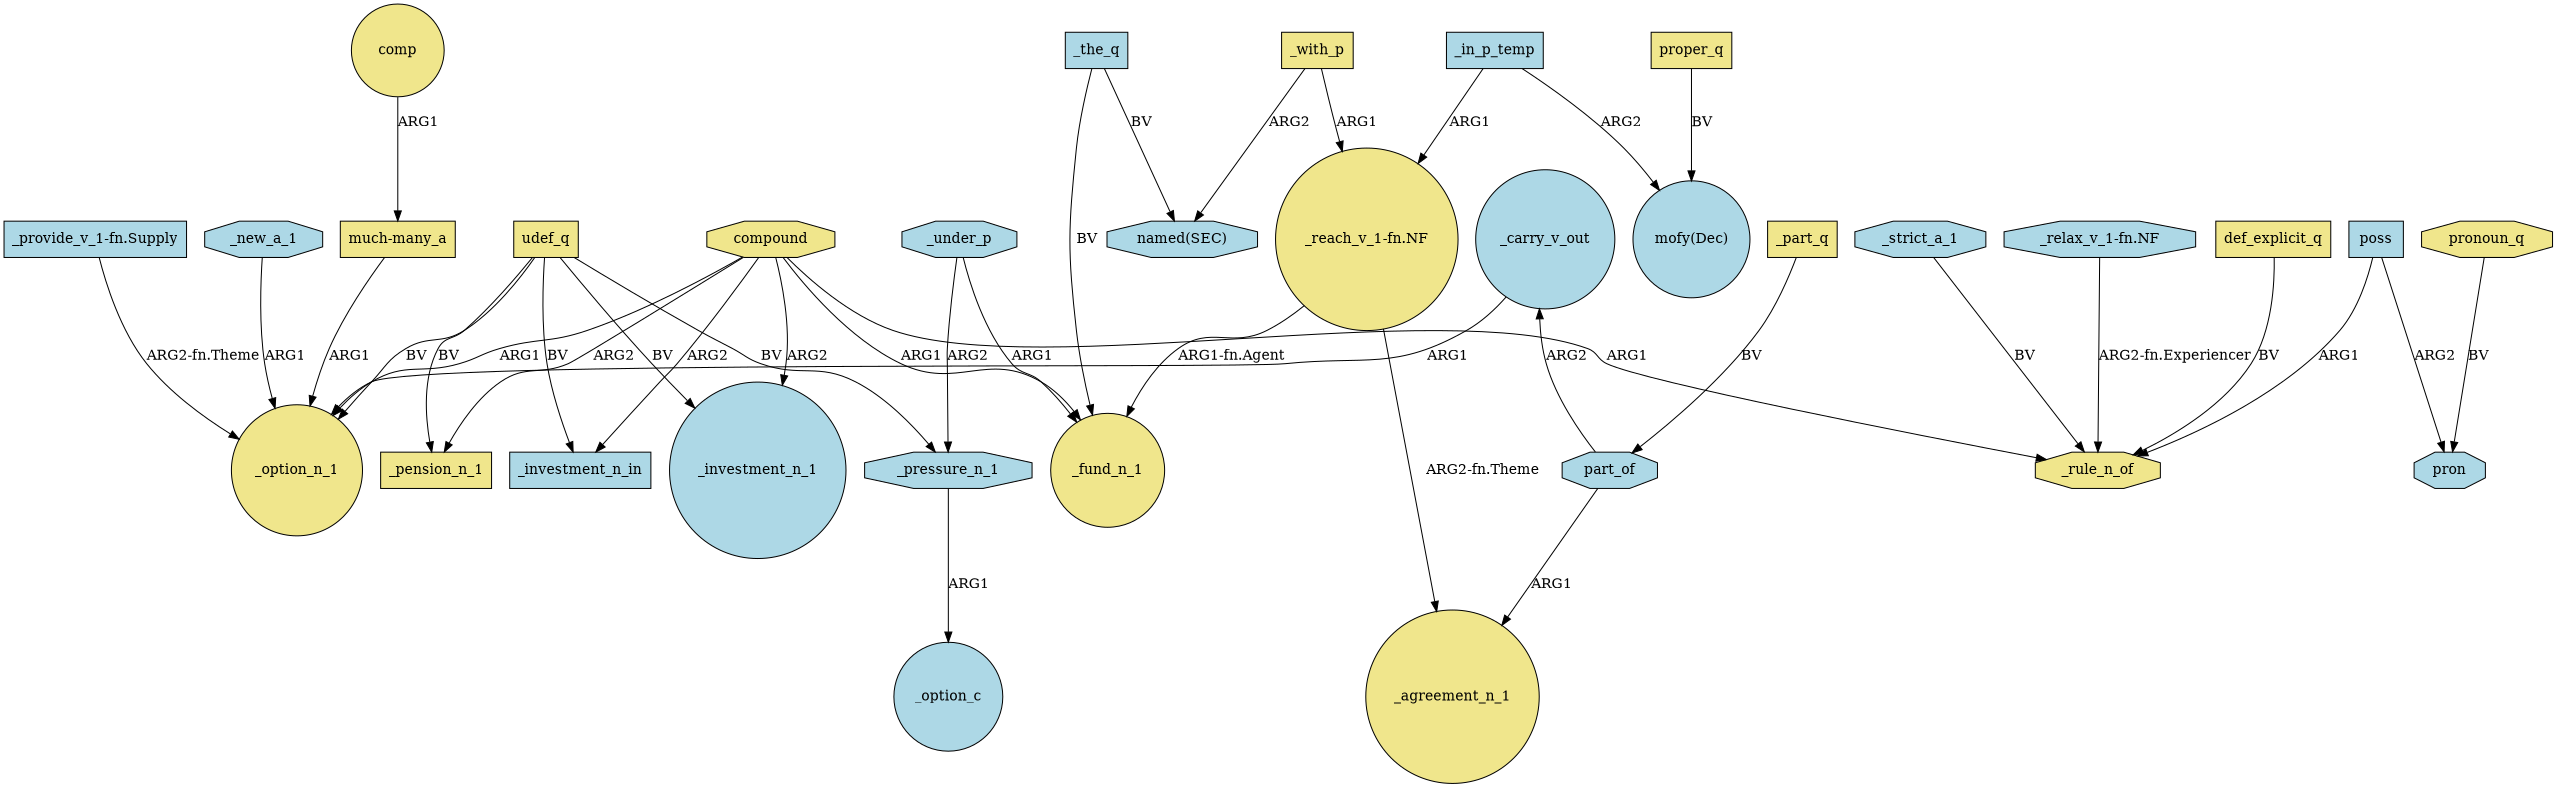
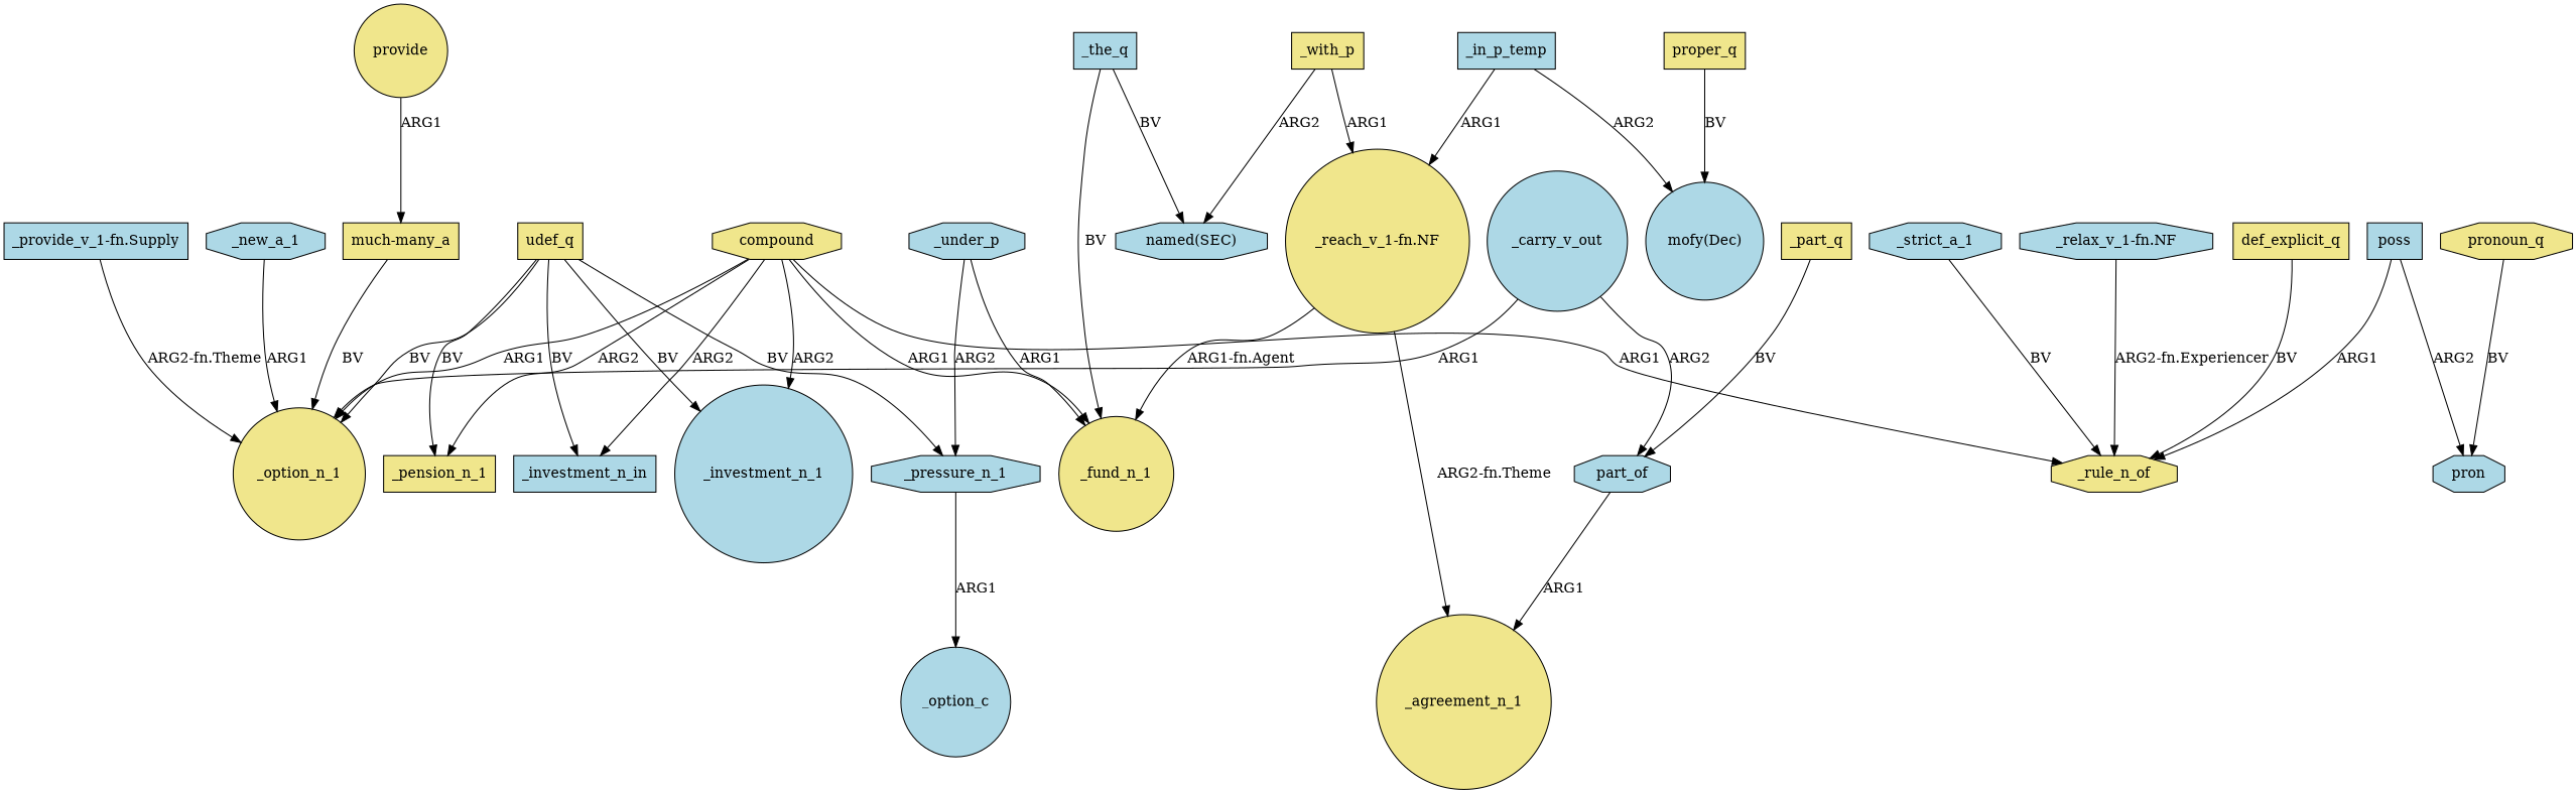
  digraph {
    node [fillcolor=lightblue shape=box style=filled]
    _carry_v_out [shape=circle]
    _option_n_1 [fillcolor=khaki shape=circle]
    part_of [shape=octagon]
    _agreement_n_1 [fillcolor=khaki shape=circle]
    udef_q [fillcolor=khaki]
    _pressure_n_1 [shape=octagon]
    _investment_n_1 [shape=circle]
    _pension_n_1 [fillcolor=khaki]
    n9 [label=_investment_n_in]
    n10 [label=_option_c shape=circle]
    def_explicit_q [fillcolor=khaki]
    _rule_n_of [fillcolor=khaki shape=octagon]
    "_provide_v_1-fn.Supply"
    poss
    pron [shape=octagon]
    _under_p [shape=octagon]
    _fund_n_1 [fillcolor=khaki shape=circle]
    _the_q
    "named(SEC)" [shape=octagon]
    compound [fillcolor=khaki shape=octagon]
    proper_q [fillcolor=khaki]
    "mofy(Dec)" [shape=circle]
    _strict_a_1 [shape=octagon]
    _in_p_temp
    "_reach_v_1-fn.NF" [fillcolor=khaki shape=circle]
    _new_a_1 [shape=octagon]
    _part_q [fillcolor=khaki]
    pronoun_q [fillcolor=khaki shape=octagon]
-   comp [fillcolor=khaki shape=circle]
+   comp [fillcolor=khaki shape=circle label=provide]
    "much-many_a" [fillcolor=khaki]
    "_relax_v_1-fn.NF" [shape=octagon]
    _with_p [fillcolor=khaki]
    _carry_v_out -> _option_n_1 [label=ARG1]
-   part_of -> _carry_v_out [label=ARG2]
+   _carry_v_out -> part_of [label=ARG2]
    part_of -> _agreement_n_1 [label=ARG1]
    udef_q -> _option_n_1 [label=BV]
    udef_q -> _pressure_n_1 [label=BV]
    udef_q -> _investment_n_1 [label=BV]
    udef_q -> _pension_n_1 [label=BV]
    udef_q -> n9 [label=BV]
    _pressure_n_1 -> n10 [label=ARG1]
    def_explicit_q -> _rule_n_of [label=BV]
    "_provide_v_1-fn.Supply" -> _option_n_1 [label="ARG2-fn.Theme"]
    poss -> _rule_n_of [label=ARG1]
    poss -> pron [label=ARG2]
    _under_p -> _pressure_n_1 [label=ARG2]
    _under_p -> _fund_n_1 [label=ARG1]
    _the_q -> _fund_n_1 [label=BV]
    _the_q -> "named(SEC)" [label=BV]
    compound -> _option_n_1 [label=ARG1]
    compound -> _investment_n_1 [label=ARG2]
    compound -> _pension_n_1 [label=ARG2]
    compound -> n9 [label=ARG2]
    compound -> _rule_n_of [label=ARG1]
    compound -> _fund_n_1 [label=ARG1]
    proper_q -> "mofy(Dec)" [label=BV]
    _strict_a_1 -> _rule_n_of [label=BV]
    _in_p_temp -> "mofy(Dec)" [label=ARG2]
    _in_p_temp -> "_reach_v_1-fn.NF" [label=ARG1]
    "_reach_v_1-fn.NF" -> _agreement_n_1 [label="ARG2-fn.Theme"]
    "_reach_v_1-fn.NF" -> _fund_n_1 [label="ARG1-fn.Agent"]
    _new_a_1 -> _option_n_1 [label=ARG1]
    _part_q -> part_of [label=BV]
    pronoun_q -> pron [label=BV]
    comp -> "much-many_a" [label=ARG1]
-   "much-many_a" -> _option_n_1 [label=ARG1]
+   "much-many_a" -> _option_n_1 [label=BV]
    "_relax_v_1-fn.NF" -> _rule_n_of [label="ARG2-fn.Experiencer"]
    _with_p -> "named(SEC)" [label=ARG2]
    _with_p -> "_reach_v_1-fn.NF" [label=ARG1]
  }
